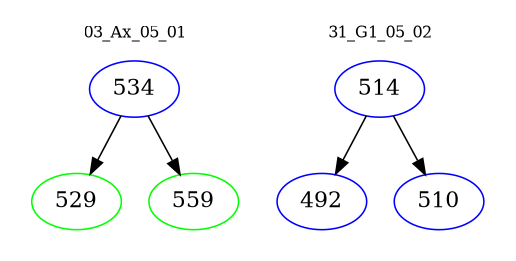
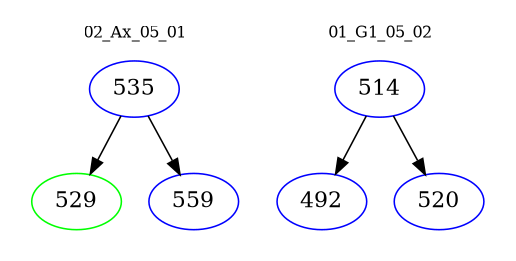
  digraph {
    node [color=blue]
    edge [color=black]
-   n1 [label=534]
+   n1 [label=535]
    n2 [color=green label=529]
-   n3 [color=green label=559]
+   n3 [label=559]
    n4 [label=514]
    n5 [label=492]
-   n6 [label=510]
+   n6 [label=520]
    subgraph cluster_1 {
      color=white
      fontsize=10
-     label="03_Ax_05_01"
+     label="02_Ax_05_01"
      n1
      n2
      n3
    }
    subgraph cluster_2 {
      color=white
      fontsize=10
-     label="31_G1_05_02"
+     label="01_G1_05_02"
      n4
      n5
      n6
    }
    n1 -> n2
    n1 -> n3
    n4 -> n5
    n4 -> n6
  }
